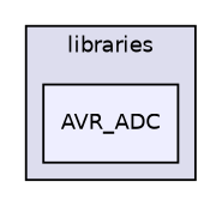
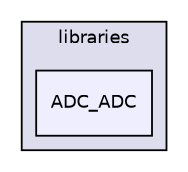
  digraph {
    compound=true
-   n1 [fillcolor="#eeeeff" fontname=Helvetica fontsize=10 label=AVR_ADC pencolor=black shape=box style=filled]
+   n1 [fillcolor="#eeeeff" fontname=Helvetica fontsize=10 label=ADC_ADC pencolor=black shape=box style=filled]
    subgraph cluster_1 {
      bgcolor="#ddddee"
      fontname=Helvetica
      fontsize=10
      label=libraries
      pencolor=black
      n1
    }
  }
